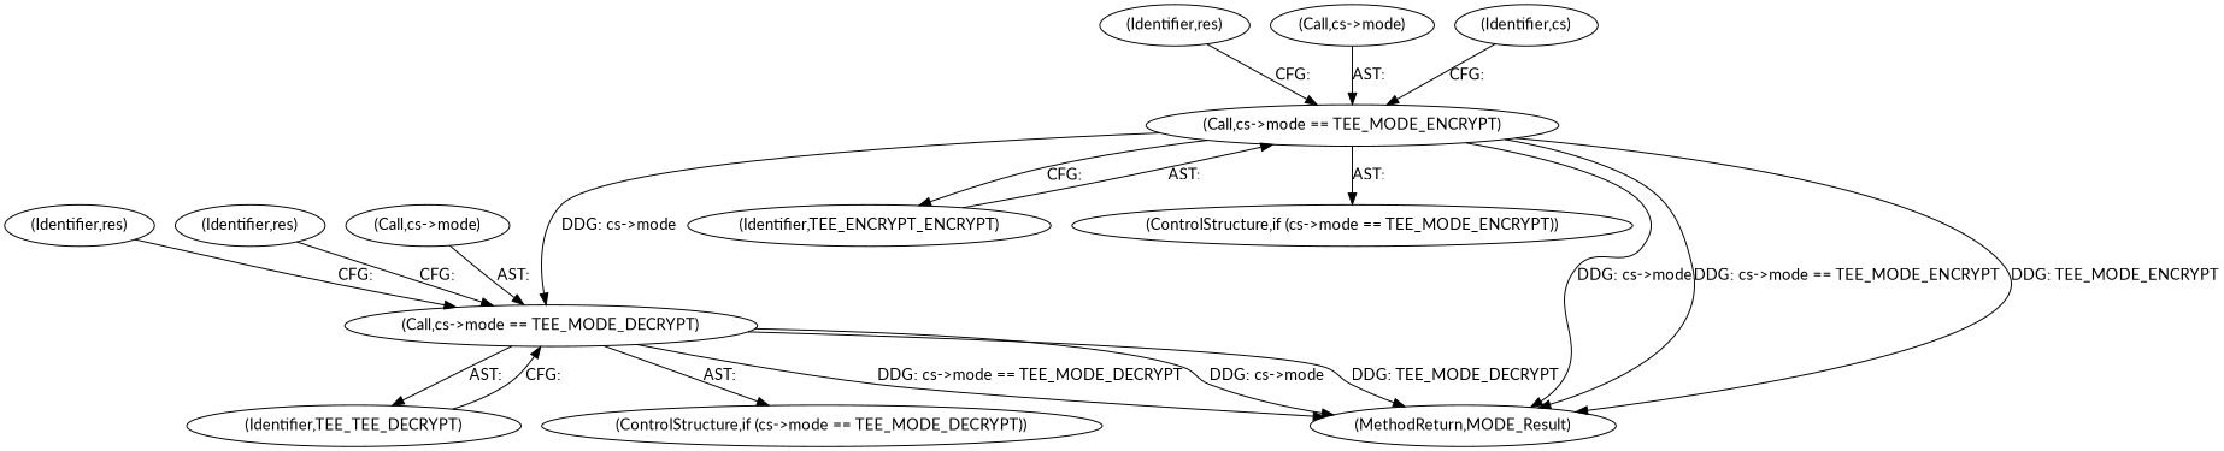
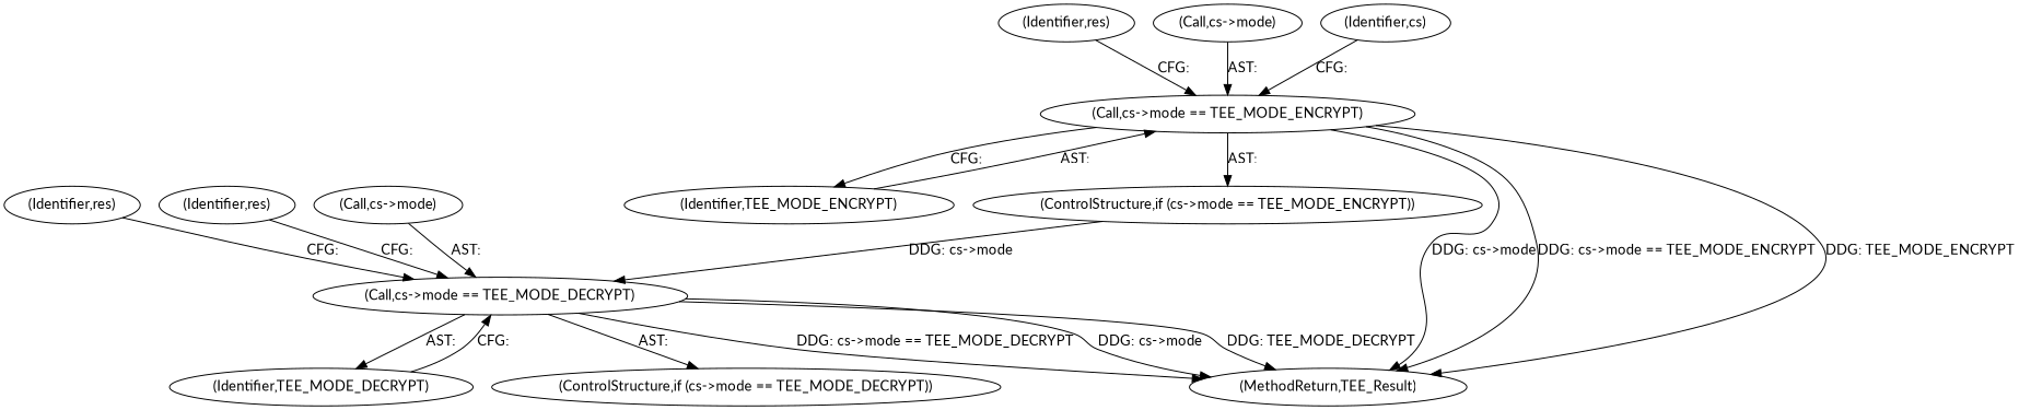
  digraph {
    fontname=Lato
    node [fontname=Lato]
    edge [fontname=Lato]
    n1 [label="(Call,cs->mode == TEE_MODE_ENCRYPT)"]
    n2 [label="(Call,cs->mode == TEE_MODE_DECRYPT)"]
-   n3 [label="(Identifier,TEE_ENCRYPT_ENCRYPT)"]
+   n3 [label="(Identifier,TEE_MODE_ENCRYPT)"]
    n4 [label="(ControlStructure,if (cs->mode == TEE_MODE_ENCRYPT))"]
-   n5 [label="(MethodReturn,MODE_Result)"]
-   n6 [label="(Identifier,TEE_TEE_DECRYPT)"]
+   n5 [label="(MethodReturn,TEE_Result)"]
+   n6 [label="(Identifier,TEE_MODE_DECRYPT)"]
    n7 [label="(ControlStructure,if (cs->mode == TEE_MODE_DECRYPT))"]
    n8 [label="(Identifier,res)"]
    n9 [label="(Call,cs->mode)"]
    n10 [label="(Identifier,res)"]
    n11 [label="(Identifier,res)"]
    n12 [label="(Call,cs->mode)"]
    n13 [label="(Identifier,cs)"]
-   n1 -> n2 [label="DDG: cs->mode"]
+   n4 -> n2 [label="DDG: cs->mode"]
    n1 -> n3 [label="CFG: "]
    n1 -> n4 [label="AST: "]
    n1 -> n5 [label="DDG: cs->mode"]
    n1 -> n5 [label="DDG: cs->mode == TEE_MODE_ENCRYPT"]
    n1 -> n5 [label="DDG: TEE_MODE_ENCRYPT"]
    n2 -> n5 [label="DDG: cs->mode == TEE_MODE_DECRYPT"]
    n2 -> n5 [label="DDG: cs->mode"]
    n2 -> n5 [label="DDG: TEE_MODE_DECRYPT"]
    n2 -> n6 [label="AST: "]
    n2 -> n7 [label="AST: "]
    n3 -> n1 [label="AST: "]
    n6 -> n2 [label="CFG: "]
    n8 -> n1 [label="CFG: "]
    n9 -> n1 [label="AST: "]
    n10 -> n2 [label="CFG: "]
    n11 -> n2 [label="CFG: "]
    n12 -> n2 [label="AST: "]
    n13 -> n1 [label="CFG: "]
  }
